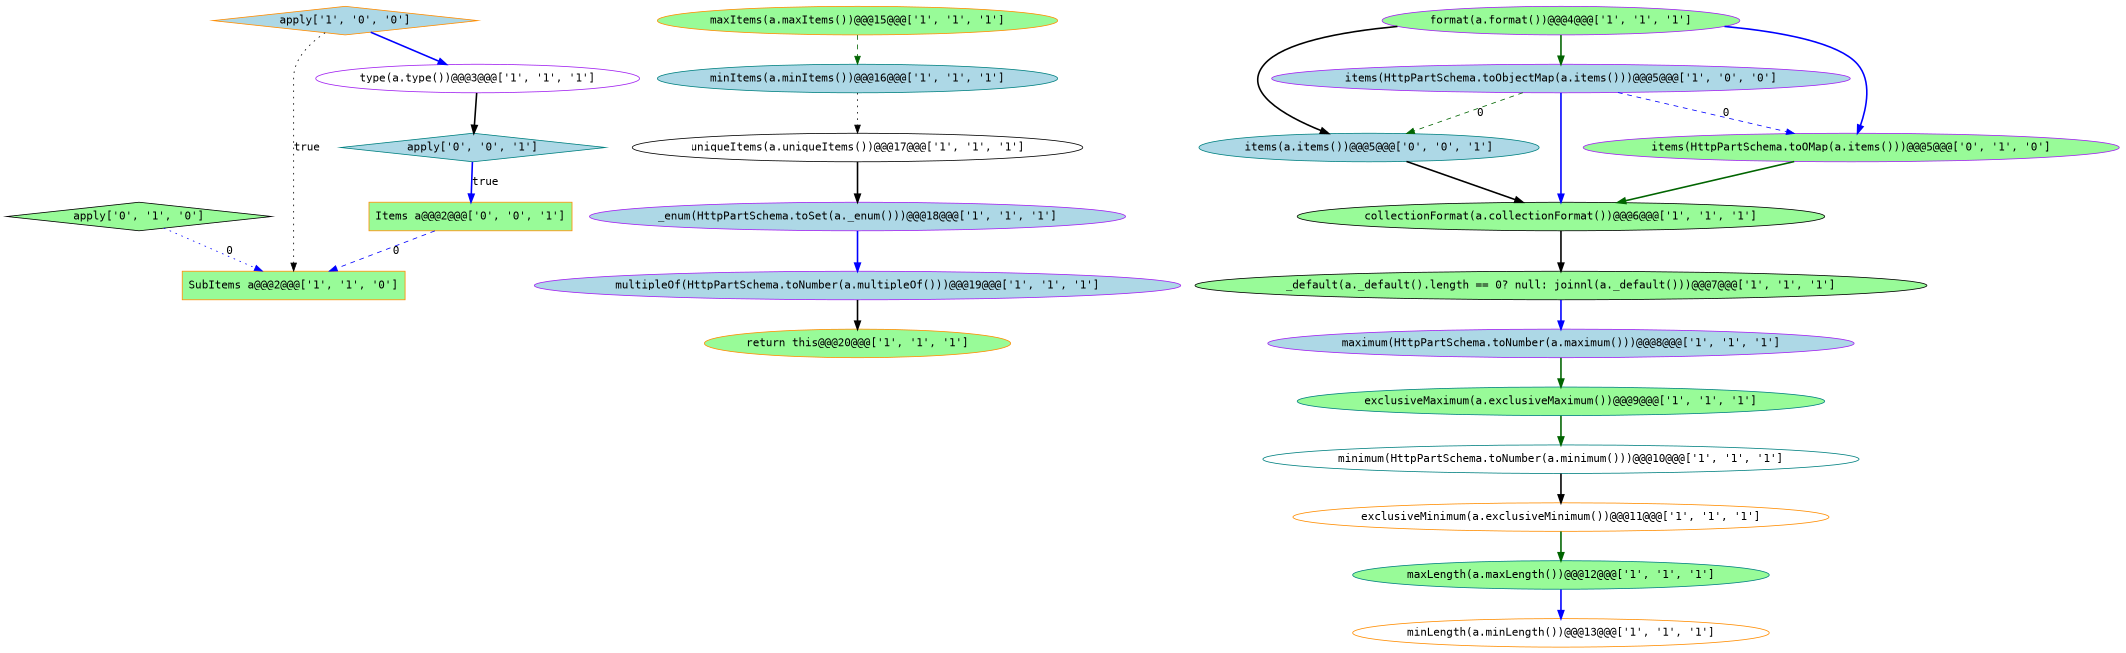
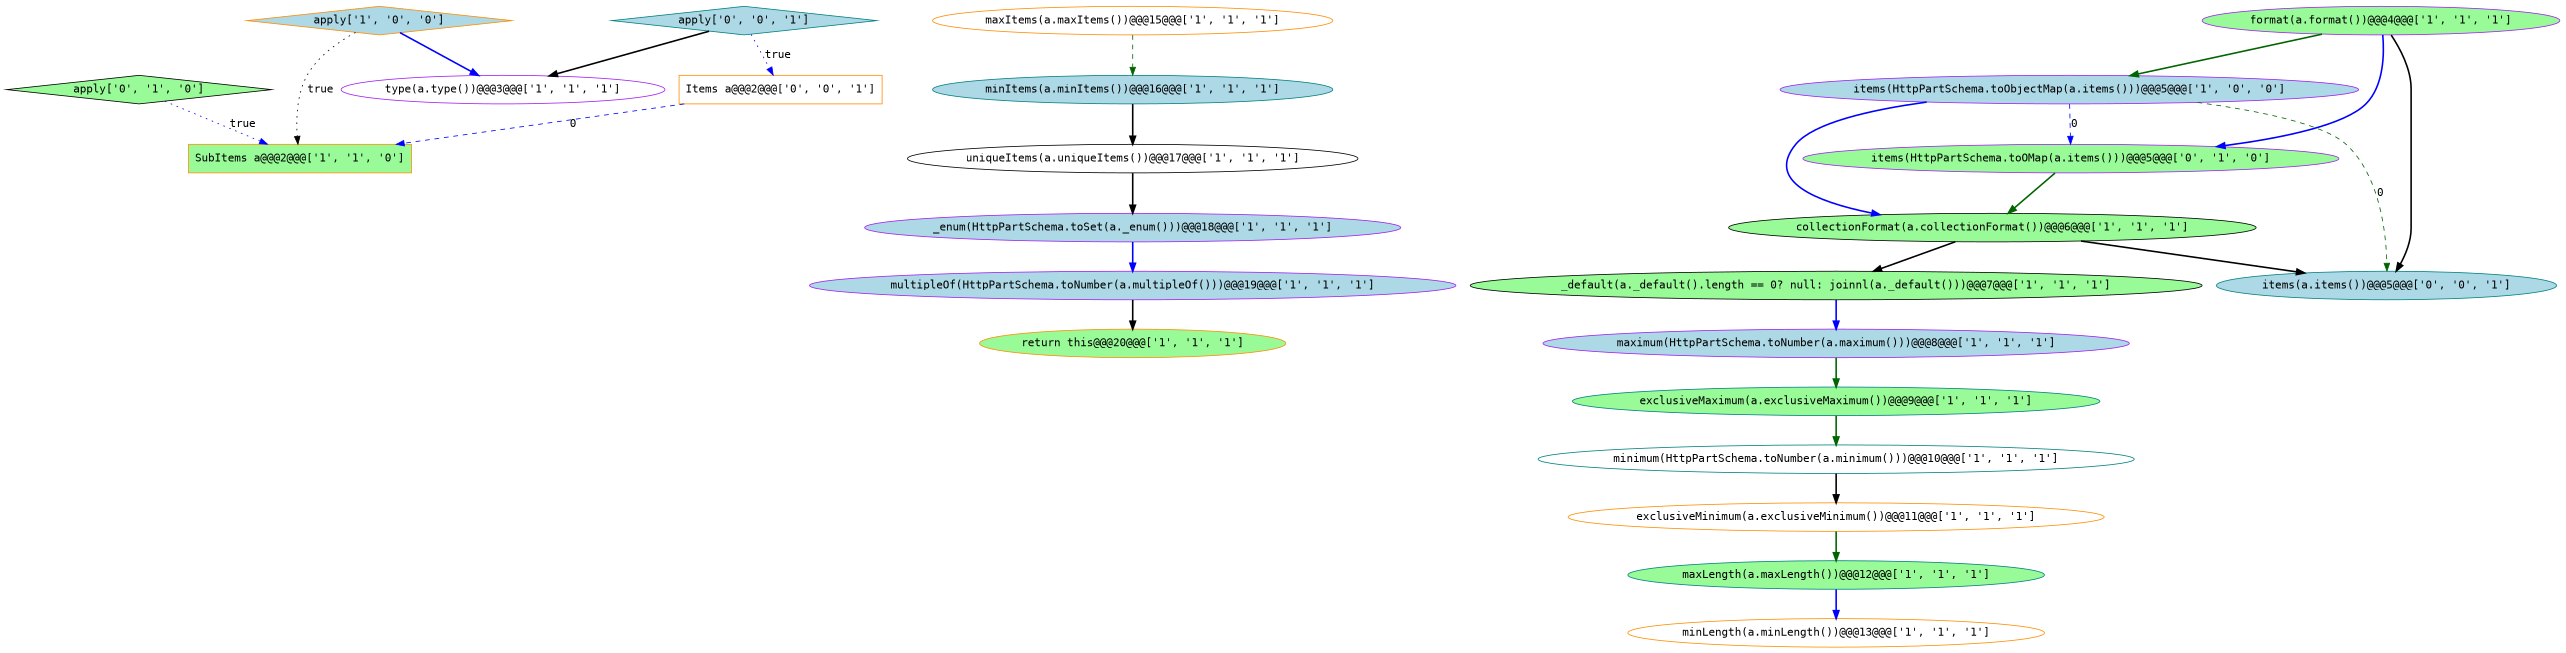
  digraph {
    fontname="DejaVu Sans Mono"
    node [color=darkorange fillcolor=palegreen fontname="DejaVu Sans Mono" shape=ellipse style=filled]
    edge [color=blue fontname="DejaVu Sans Mono" style=bold]
-   n1 [label="Items a@@@2@@@['0', '0', '1']" shape=box]
+   n1 [fillcolor=white label="Items a@@@2@@@['0', '0', '1']" shape=box]
    n2 [label="SubItems a@@@2@@@['1', '1', '0']" shape=box]
-   n3 [label="maxItems(a.maxItems())@@@15@@@['1', '1', '1']"]
+   n3 [fillcolor=white label="maxItems(a.maxItems())@@@15@@@['1', '1', '1']"]
    n4 [color=teal fillcolor=lightblue label="minItems(a.minItems())@@@16@@@['1', '1', '1']"]
    n5 [color=black fillcolor=white label="uniqueItems(a.uniqueItems())@@@17@@@['1', '1', '1']"]
    n6 [color=purple fillcolor=lightblue label="_enum(HttpPartSchema.toSet(a._enum()))@@@18@@@['1', '1', '1']"]
    n7 [color=purple fillcolor=lightblue label="multipleOf(HttpPartSchema.toNumber(a.multipleOf()))@@@19@@@['1', '1', '1']"]
    n8 [label="return this@@@20@@@['1', '1', '1']"]
    n9 [color=teal fillcolor=lightblue label="items(a.items())@@@5@@@['0', '0', '1']"]
    n10 [color=black label="collectionFormat(a.collectionFormat())@@@6@@@['1', '1', '1']"]
    n11 [color=black label="_default(a._default().length == 0? null: joinnl(a._default()))@@@7@@@['1', '1', '1']"]
    n12 [color=teal label="exclusiveMaximum(a.exclusiveMaximum())@@@9@@@['1', '1', '1']"]
    n13 [color=teal fillcolor=white label="minimum(HttpPartSchema.toNumber(a.minimum()))@@@10@@@['1', '1', '1']"]
    n14 [fillcolor=white label="exclusiveMinimum(a.exclusiveMinimum())@@@11@@@['1', '1', '1']"]
    n15 [fillcolor=white label="minLength(a.minLength())@@@13@@@['1', '1', '1']"]
    n16 [color=teal label="maxLength(a.maxLength())@@@12@@@['1', '1', '1']"]
    n17 [color=black label="apply['0', '1', '0']" shape=diamond]
    n18 [color=purple fillcolor=white label="type(a.type())@@@3@@@['1', '1', '1']"]
    n19 [fillcolor=lightblue label="apply['1', '0', '0']" shape=diamond]
    n20 [color=purple fillcolor=lightblue label="maximum(HttpPartSchema.toNumber(a.maximum()))@@@8@@@['1', '1', '1']"]
    n21 [color=purple label="items(HttpPartSchema.toOMap(a.items()))@@@5@@@['0', '1', '0']"]
    n22 [color=purple label="format(a.format())@@@4@@@['1', '1', '1']"]
    n23 [color=purple fillcolor=lightblue label="items(HttpPartSchema.toObjectMap(a.items()))@@@5@@@['1', '0', '0']"]
    n24 [color=teal fillcolor=lightblue label="apply['0', '0', '1']" shape=diamond]
    n1 -> n2 [label=0 style=dashed]
    n3 -> n4 [color=darkgreen style=dashed]
-   n4 -> n5 [color=black style=dotted]
+   n4 -> n5 [color=black]
    n5 -> n6 [color=black]
    n6 -> n7
    n7 -> n8 [color=black]
-   n9 -> n10 [color=black]
+   n10 -> n9 [color=black]
    n10 -> n11 [color=black]
    n11 -> n20
    n12 -> n13 [color=darkgreen]
    n13 -> n14 [color=black]
    n14 -> n16 [color=darkgreen]
    n16 -> n15
-   n17 -> n2 [label=0 style=dotted]
+   n17 -> n2 [label=true style=dotted]
    n19 -> n2 [color=black label=true style=dotted]
    n19 -> n18
    n20 -> n12 [color=darkgreen]
    n21 -> n10 [color=darkgreen]
    n22 -> n9 [color=black]
    n22 -> n21
    n22 -> n23 [color=darkgreen]
    n23 -> n9 [color=darkgreen label=0 style=dashed]
    n23 -> n10
    n23 -> n21 [label=0 style=dashed]
-   n24 -> n1 [label=true]
-   n18 -> n24 [color=black]
+   n24 -> n1 [label=true style=dotted]
+   n24 -> n18 [color=black]
  }
